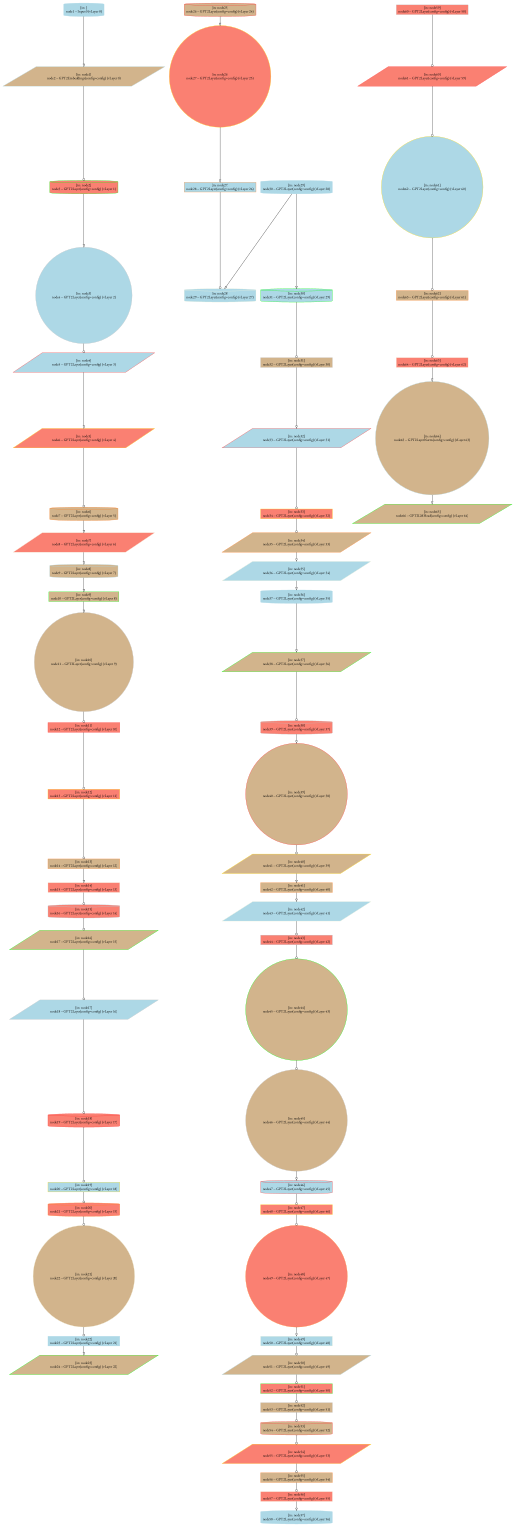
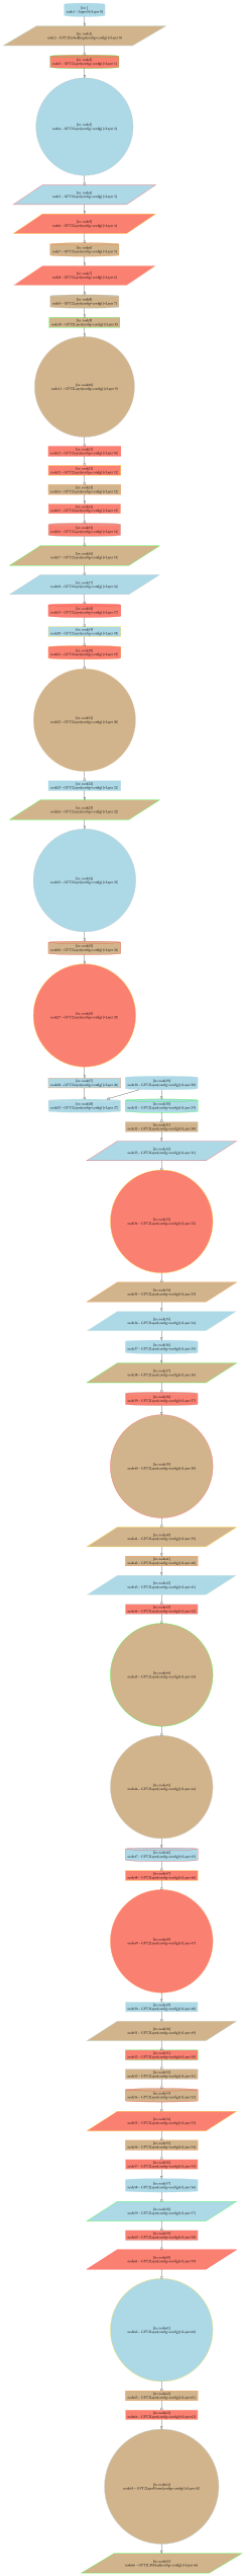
  digraph {
    fontname="EB Garamond"
    node [color=lightblue fillcolor=tan fontname="EB Garamond" shape=box style=filled]
    edge [arrowhead=odot fontname="EB Garamond"]
    n1 [label="[in: node1]\nnode2 -- GPT2Embeddings(config=config) (vLayer 0)" shape=parallelogram]
    n2 [color=green fillcolor=salmon label="[in: node2]\nnode3 -- GPT2Layer(config=config) (vLayer 1)" shape=cylinder]
    n3 [color=grey fillcolor=lightblue label="[in: node3]\nnode4 -- GPT2Layer(config=config) (vLayer 2)" shape=circle]
    n4 [color=firebrick1 fillcolor=lightblue label="[in: node4]\nnode5 -- GPT2Layer(config=config) (vLayer 3)" shape=parallelogram]
    n5 [color=gold fillcolor=salmon label="[in: node5]\nnode6 -- GPT2Layer(config=config) (vLayer 4)" shape=parallelogram]
    n6 [color=chocolate1 label="[in: node6]\nnode7 -- GPT2Layer(config=config) (vLayer 5)" shape=cylinder]
    n7 [color=beige fillcolor=salmon label="[in: node7]\nnode8 -- GPT2Layer(config=config) (vLayer 6)" shape=parallelogram]
    n8 [label="[in: node8]\nnode9 -- GPT2Layer(config=config) (vLayer 7)" shape=cylinder]
    n9 [color=green label="[in: node9]\nnode10 -- GPT2Layer(config=config) (vLayer 8)"]
    n10 [color=grey label="[in: node10]\nnode11 -- GPT2Layer(config=config) (vLayer 9)" shape=circle]
    n11 [color=firebrick1 fillcolor=salmon label="[in: node11]\nnode12 -- GPT2Layer(config=config) (vLayer 10)"]
    n12 [color=gold fillcolor=salmon label="[in: node12]\nnode13 -- GPT2Layer(config=config) (vLayer 11)"]
    n13 [color=chocolate1 label="[in: node13]\nnode14 -- GPT2Layer(config=config) (vLayer 12)"]
    n14 [color=beige fillcolor=salmon label="[in: node14]\nnode15 -- GPT2Layer(config=config) (vLayer 13)"]
    n15 [fillcolor=salmon label="[in: node15]\nnode16 -- GPT2Layer(config=config) (vLayer 14)" shape=cylinder]
    n16 [color=green label="[in: node16]\nnode17 -- GPT2Layer(config=config) (vLayer 15)" shape=parallelogram]
    n17 [color=grey fillcolor=lightblue label="[in: node17]\nnode18 -- GPT2Layer(config=config) (vLayer 16)" shape=parallelogram]
    n18 [color=firebrick1 fillcolor=salmon label="[in: node18]\nnode19 -- GPT2Layer(config=config) (vLayer 17)" shape=cylinder]
    n19 [color=gold fillcolor=lightblue label="[in: node19]\nnode20 -- GPT2Layer(config=config) (vLayer 18)"]
    n20 [color=chocolate1 fillcolor=salmon label="[in: node20]\nnode21 -- GPT2Layer(config=config) (vLayer 19)" shape=cylinder]
    n21 [color=beige label="[in: node21]\nnode22 -- GPT2Layer(config=config) (vLayer 20)" shape=circle]
    n22 [fillcolor=lightblue label="[in: node22]\nnode23 -- GPT2Layer(config=config) (vLayer 21)"]
    n23 [color=green label="[in: node23]\nnode24 -- GPT2Layer(config=config) (vLayer 22)" shape=parallelogram]
+   n24 [color=grey fillcolor=lightblue label="[in: node24]\nnode25 -- GPT2Layer(config=config) (vLayer 23)" shape=circle]
    n25 [color=firebrick1 label="[in: node25]\nnode26 -- GPT2Layer(config=config) (vLayer 24)" shape=cylinder]
    n26 [color=gold fillcolor=salmon label="[in: node26]\nnode27 -- GPT2Layer(config=config) (vLayer 25)" shape=circle]
    n27 [color=chocolate1 fillcolor=lightblue label="[in: node27]\nnode28 -- GPT2Layer(config=config) (vLayer 26)"]
    n28 [color=beige fillcolor=lightblue label="[in: node28]\nnode29 -- GPT2Layer(config=config) (vLayer 27)" shape=cylinder]
    n29 [fillcolor=lightblue label="[in: node29]\nnode30 -- GPT2Layer(config=config) (vLayer 28)" shape=cylinder]
    n30 [color=green fillcolor=lightblue label="[in: node30]\nnode31 -- GPT2Layer(config=config) (vLayer 29)" shape=cylinder]
    n31 [color=grey label="[in: node31]\nnode32 -- GPT2Layer(config=config) (vLayer 30)"]
    n32 [color=firebrick1 fillcolor=lightblue label="[in: node32]\nnode33 -- GPT2Layer(config=config) (vLayer 31)" shape=parallelogram]
-   n33 [color=gold fillcolor=salmon label="[in: node33]\nnode34 -- GPT2Layer(config=config) (vLayer 32)"]
+   n33 [color=gold fillcolor=salmon label="[in: node33]\nnode34 -- GPT2Layer(config=config) (vLayer 32)" shape=circle]
    n34 [color=chocolate1 label="[in: node34]\nnode35 -- GPT2Layer(config=config) (vLayer 33)" shape=parallelogram]
    n35 [color=beige fillcolor=lightblue label="[in: node35]\nnode36 -- GPT2Layer(config=config) (vLayer 34)" shape=parallelogram]
    n36 [fillcolor=lightblue label="[in: node36]\nnode37 -- GPT2Layer(config=config) (vLayer 35)" shape=cylinder]
    n37 [color=green label="[in: node37]\nnode38 -- GPT2Layer(config=config) (vLayer 36)" shape=parallelogram]
    n38 [color=grey fillcolor=salmon label="[in: node38]\nnode39 -- GPT2Layer(config=config) (vLayer 37)" shape=cylinder]
    n39 [color=firebrick1 label="[in: node39]\nnode40 -- GPT2Layer(config=config) (vLayer 38)" shape=circle]
    n40 [color=gold label="[in: node40]\nnode41 -- GPT2Layer(config=config) (vLayer 39)" shape=parallelogram]
    n41 [color=chocolate1 label="[in: node41]\nnode42 -- GPT2Layer(config=config) (vLayer 40)"]
    n42 [color=beige fillcolor=lightblue label="[in: node42]\nnode43 -- GPT2Layer(config=config) (vLayer 41)" shape=parallelogram]
    n43 [fillcolor=salmon label="[in: node43]\nnode44 -- GPT2Layer(config=config) (vLayer 42)"]
    n44 [color=green label="[in: node44]\nnode45 -- GPT2Layer(config=config) (vLayer 43)" shape=circle]
    n45 [color=grey label="[in: node45]\nnode46 -- GPT2Layer(config=config) (vLayer 44)" shape=circle]
    n46 [color=firebrick1 fillcolor=lightblue label="[in: node46]\nnode47 -- GPT2Layer(config=config) (vLayer 45)" shape=cylinder]
    n47 [color=gold fillcolor=salmon label="[in: node47]\nnode48 -- GPT2Layer(config=config) (vLayer 46)"]
    n48 [color=chocolate1 fillcolor=salmon label="[in: node48]\nnode49 -- GPT2Layer(config=config) (vLayer 47)" shape=circle]
    n49 [color=beige fillcolor=lightblue label="[in: node49]\nnode50 -- GPT2Layer(config=config) (vLayer 48)"]
    n50 [label="[in: node50]\nnode51 -- GPT2Layer(config=config) (vLayer 49)" shape=parallelogram]
    n51 [color=green fillcolor=salmon label="[in: node51]\nnode52 -- GPT2Layer(config=config) (vLayer 50)"]
    n52 [color=grey label="[in: node52]\nnode53 -- GPT2Layer(config=config) (vLayer 51)"]
    n53 [color=firebrick1 label="[in: node53]\nnode54 -- GPT2Layer(config=config) (vLayer 52)" shape=cylinder]
    n54 [color=gold fillcolor=salmon label="[in: node54]\nnode55 -- GPT2Layer(config=config) (vLayer 53)" shape=parallelogram]
    n55 [color=chocolate1 label="[in: node55]\nnode56 -- GPT2Layer(config=config) (vLayer 54)"]
    n56 [color=beige fillcolor=salmon label="[in: node56]\nnode57 -- GPT2Layer(config=config) (vLayer 55)"]
    n57 [fillcolor=lightblue label="[in: node57]\nnode58 -- GPT2Layer(config=config) (vLayer 56)" shape=cylinder]
+   n58 [color=green fillcolor=lightblue label="[in: node58]\nnode59 -- GPT2Layer(config=config) (vLayer 57)" shape=parallelogram]
    n59 [color=grey fillcolor=salmon label="[in: node59]\nnode60 -- GPT2Layer(config=config) (vLayer 58)"]
    n60 [color=firebrick1 fillcolor=salmon label="[in: node60]\nnode61 -- GPT2Layer(config=config) (vLayer 59)" shape=parallelogram]
    n61 [color=gold fillcolor=lightblue label="[in: node61]\nnode62 -- GPT2Layer(config=config) (vLayer 60)" shape=circle]
    n62 [color=chocolate1 label="[in: node62]\nnode63 -- GPT2Layer(config=config) (vLayer 61)"]
    n63 [color=beige fillcolor=salmon label="[in: node63]\nnode64 -- GPT2Layer(config=config) (vLayer 62)"]
    n64 [label="[in: node64]\nnode65 -- GPT2LayerNorm(config=config) (vLayer 63)" shape=circle]
    n65 [color=green label="[in: node65]\nnode66 -- GPT2LMHead(config=config) (vLayer 64)" shape=parallelogram]
    n66 [fillcolor=lightblue label="[in: ]\nnode1 -- Input0 (vLayer 0)" shape=cylinder]
    n1 -> n2
    n2 -> n3 [arrowhead=onormal]
    n3 -> n4
    n4 -> n5 [arrowhead=onormal]
    n5 -> n6
    n6 -> n7 [arrowhead=onormal]
    n7 -> n8 [arrowhead=onormal]
    n8 -> n9 [arrowhead=onormal]
    n9 -> n10 [arrowhead=onormal]
    n10 -> n11
    n11 -> n12
    n12 -> n13
    n13 -> n14 [arrowhead=onormal]
    n14 -> n15
    n15 -> n16
    n16 -> n17
    n17 -> n18
    n18 -> n19
    n19 -> n20
    n20 -> n21
    n21 -> n22
    n22 -> n23 [arrowhead=onormal]
+   n23 -> n24 [arrowhead=onormal]
+   n24 -> n25 [arrowhead=onormal]
    n25 -> n26 [arrowhead=onormal]
    n26 -> n27 [arrowhead=onormal]
    n27 -> n28
    n29 -> n28 [arrowhead=onormal]
    n29 -> n30 [arrowhead=onormal]
    n30 -> n31
    n31 -> n32 [arrowhead=onormal]
    n32 -> n33
    n33 -> n34
    n34 -> n35 [arrowhead=onormal]
    n35 -> n36 [arrowhead=onormal]
    n36 -> n37 [arrowhead=onormal]
    n37 -> n38
    n38 -> n39 [arrowhead=onormal]
    n39 -> n40
    n40 -> n41 [arrowhead=onormal]
    n41 -> n42 [arrowhead=onormal]
    n42 -> n43
    n43 -> n44
    n44 -> n45
    n45 -> n46 [arrowhead=onormal]
    n46 -> n47
    n47 -> n48
    n48 -> n49 [arrowhead=onormal]
    n49 -> n50
    n50 -> n51
    n51 -> n52
    n52 -> n53
    n53 -> n54
    n54 -> n55
    n55 -> n56
    n56 -> n57 [arrowhead=onormal]
+   n57 -> n58
+   n58 -> n59
    n59 -> n60
    n60 -> n61
    n61 -> n62
    n62 -> n63
    n63 -> n64 [arrowhead=onormal]
    n64 -> n65 [arrowhead=onormal]
    n66 -> n1 [arrowhead=onormal]
  }
